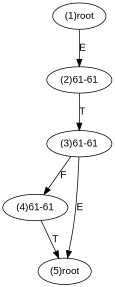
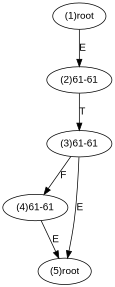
  digraph {
    fontname="Liberation Sans"
    node [fontname="Liberation Sans"]
    edge [fontname="Liberation Sans"]
    n1 [label="(1)root"]
    n2 [label="(2)61-61"]
    n3 [label="(3)61-61"]
    n4 [label="(4)61-61"]
    n5 [label="(5)root"]
    n1 -> n2 [label=E]
    n2 -> n3 [label=T]
    n3 -> n4 [label=F]
    n3 -> n5 [label=E]
-   n4 -> n5 [label=T]
+   n4 -> n5 [label=E]
  }
